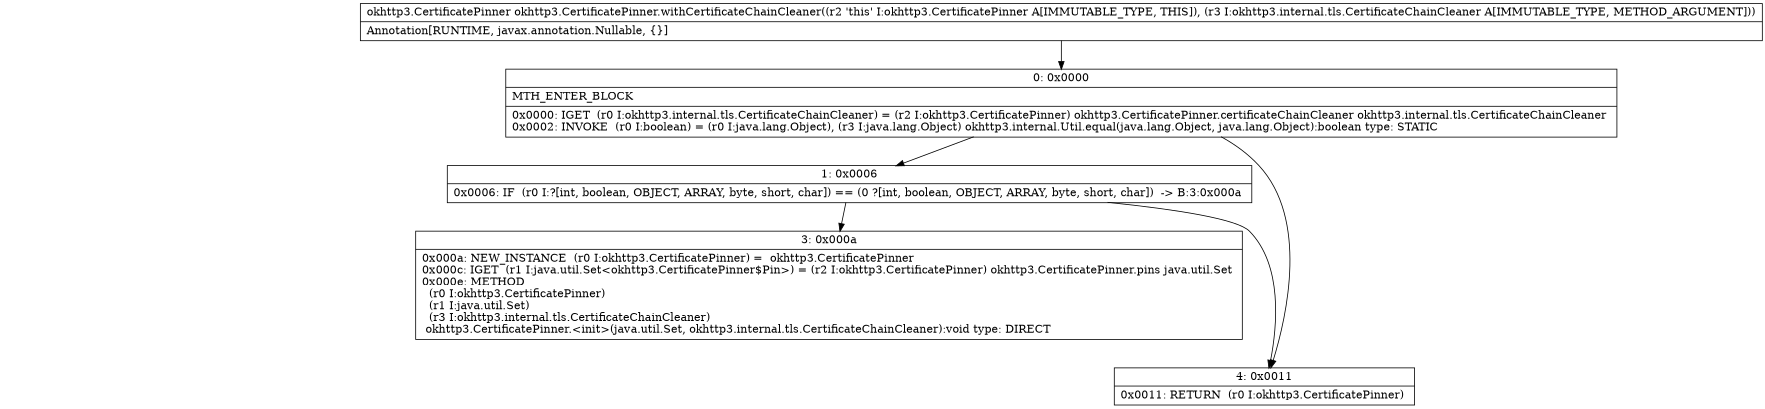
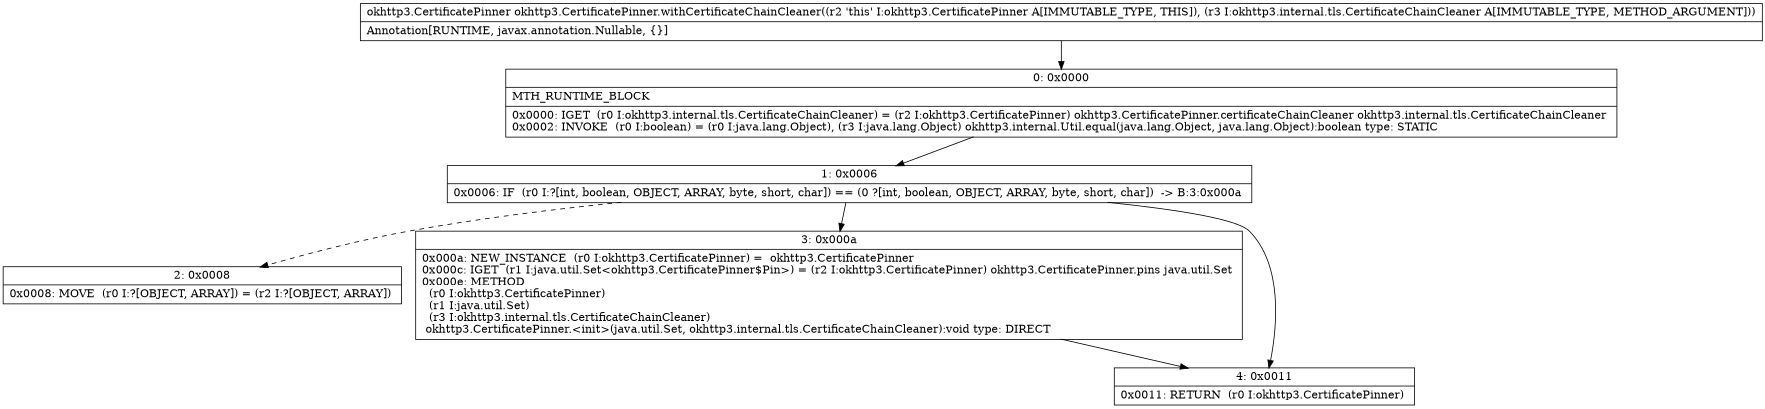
  digraph {
    node [shape=record]
-   n1 [label="{0\:\ 0x0000|MTH_ENTER_BLOCK\l|0x0000: IGET  (r0 I:okhttp3.internal.tls.CertificateChainCleaner) = (r2 I:okhttp3.CertificatePinner) okhttp3.CertificatePinner.certificateChainCleaner okhttp3.internal.tls.CertificateChainCleaner \l0x0002: INVOKE  (r0 I:boolean) = (r0 I:java.lang.Object), (r3 I:java.lang.Object) okhttp3.internal.Util.equal(java.lang.Object, java.lang.Object):boolean type: STATIC \l}"]
+   n1 [label="{0\:\ 0x0000|MTH_RUNTIME_BLOCK\l|0x0000: IGET  (r0 I:okhttp3.internal.tls.CertificateChainCleaner) = (r2 I:okhttp3.CertificatePinner) okhttp3.CertificatePinner.certificateChainCleaner okhttp3.internal.tls.CertificateChainCleaner \l0x0002: INVOKE  (r0 I:boolean) = (r0 I:java.lang.Object), (r3 I:java.lang.Object) okhttp3.internal.Util.equal(java.lang.Object, java.lang.Object):boolean type: STATIC \l}"]
    n2 [label="{1\:\ 0x0006|0x0006: IF  (r0 I:?[int, boolean, OBJECT, ARRAY, byte, short, char]) == (0 ?[int, boolean, OBJECT, ARRAY, byte, short, char])  \-\> B:3:0x000a \l}"]
+   n3 [label="{2\:\ 0x0008|0x0008: MOVE  (r0 I:?[OBJECT, ARRAY]) = (r2 I:?[OBJECT, ARRAY]) \l}"]
    n4 [label="{3\:\ 0x000a|0x000a: NEW_INSTANCE  (r0 I:okhttp3.CertificatePinner) =  okhttp3.CertificatePinner \l0x000c: IGET  (r1 I:java.util.Set\<okhttp3.CertificatePinner$Pin\>) = (r2 I:okhttp3.CertificatePinner) okhttp3.CertificatePinner.pins java.util.Set \l0x000e: METHOD  \l  (r0 I:okhttp3.CertificatePinner)\l  (r1 I:java.util.Set)\l  (r3 I:okhttp3.internal.tls.CertificateChainCleaner)\l okhttp3.CertificatePinner.\<init\>(java.util.Set, okhttp3.internal.tls.CertificateChainCleaner):void type: DIRECT \l}"]
    n5 [label="{4\:\ 0x0011|0x0011: RETURN  (r0 I:okhttp3.CertificatePinner) \l}"]
    n6 [label="{okhttp3.CertificatePinner okhttp3.CertificatePinner.withCertificateChainCleaner((r2 'this' I:okhttp3.CertificatePinner A[IMMUTABLE_TYPE, THIS]), (r3 I:okhttp3.internal.tls.CertificateChainCleaner A[IMMUTABLE_TYPE, METHOD_ARGUMENT]))  | Annotation[RUNTIME, javax.annotation.Nullable, \{\}]\l}"]
    n1 -> n2
+   n2 -> n3 [style=dashed]
    n2 -> n4
    n2 -> n5
-   n1 -> n5
+   n4 -> n5
    n6 -> n1
  }
